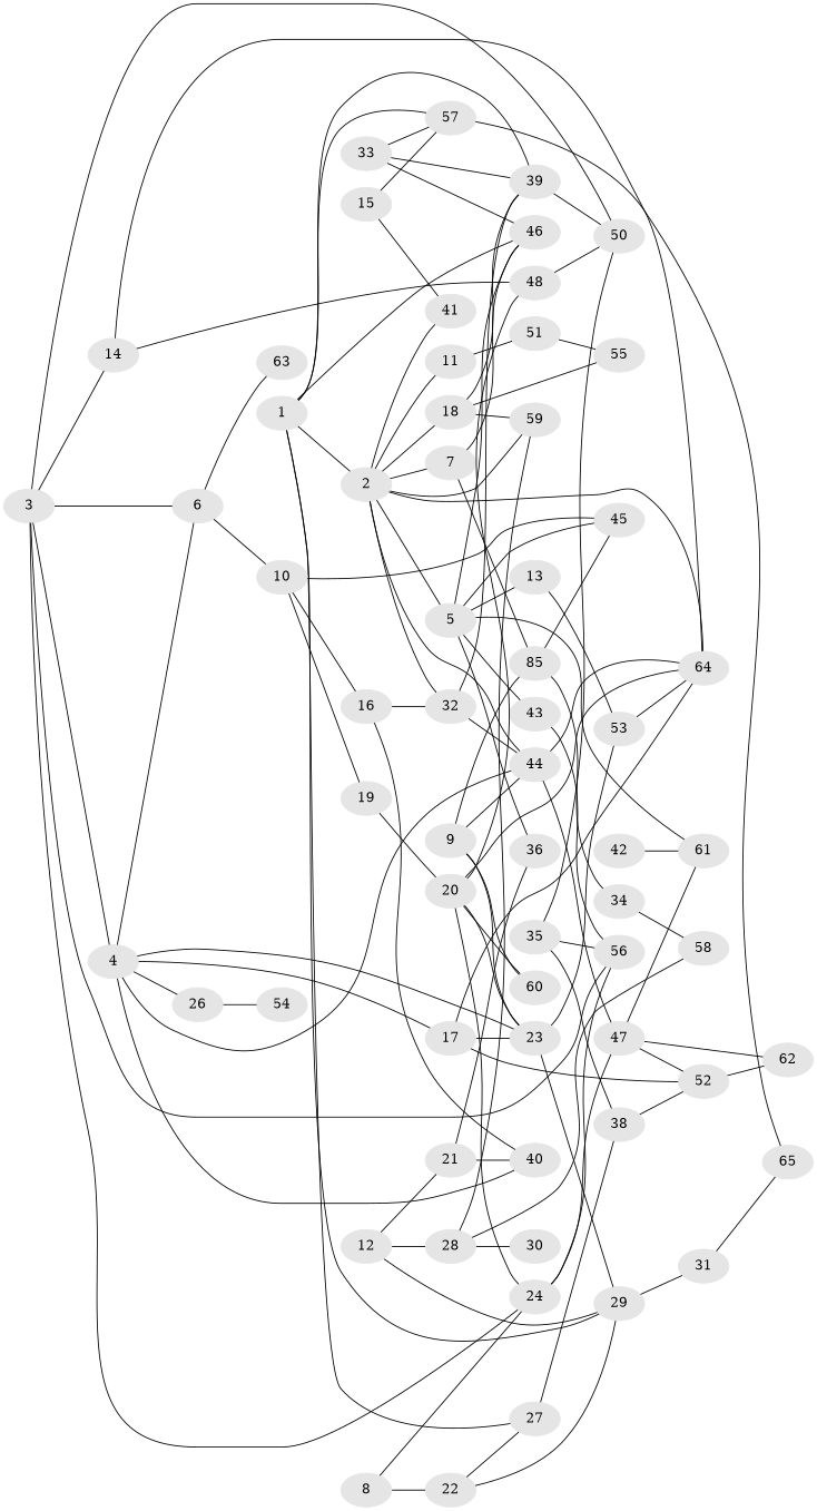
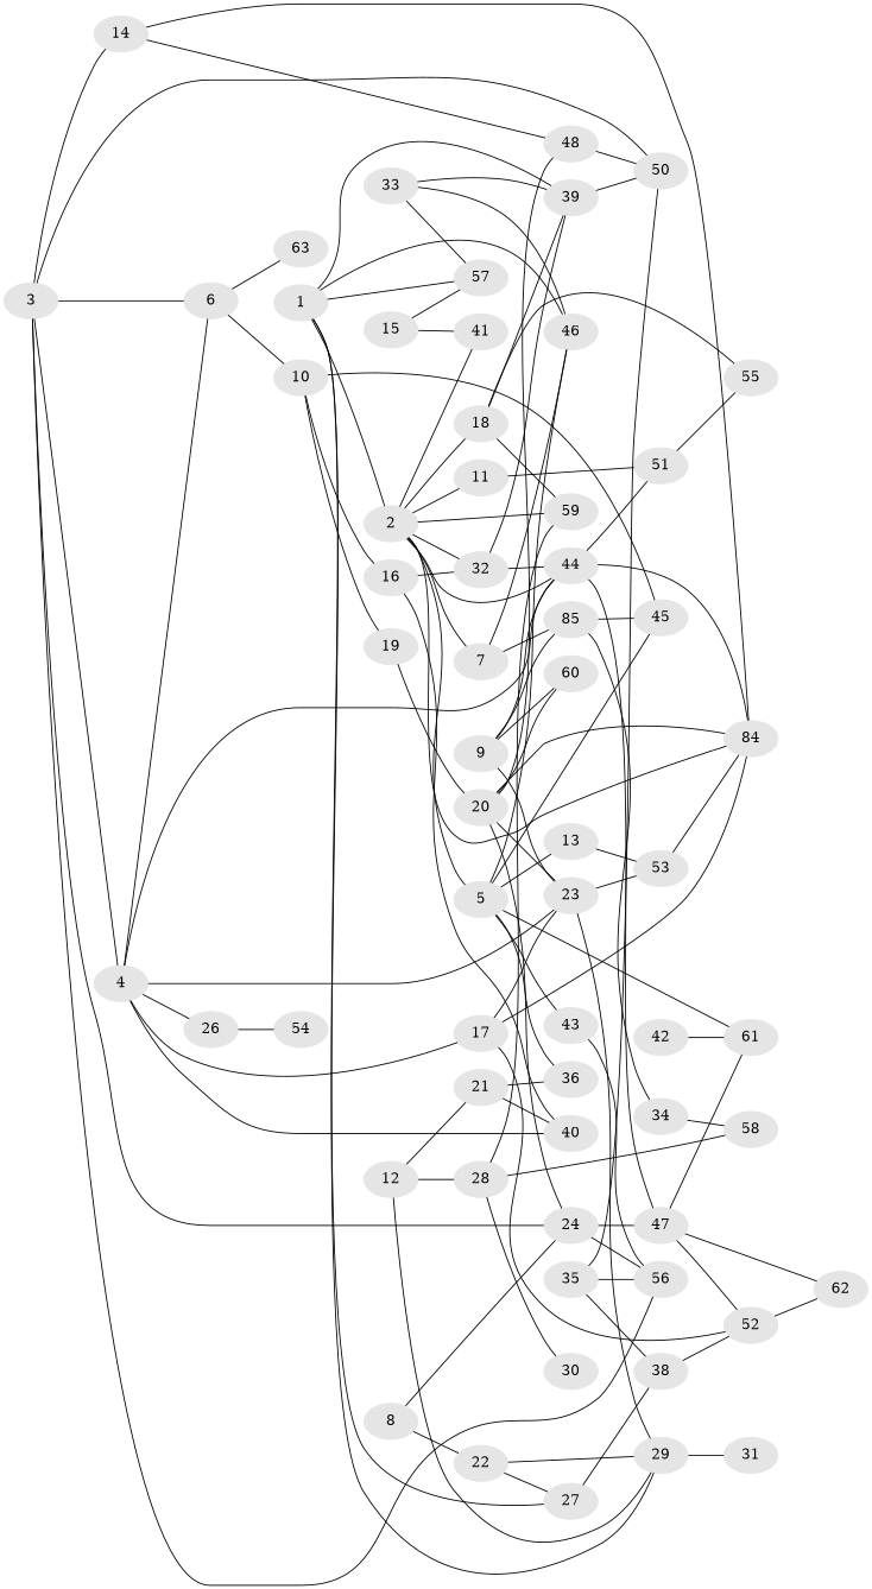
  graph {
    rankdir=LR
    node [color=gray90 style=filled]
    edge [weight=1.0]
    1
    2
    27
    29
    39
    46
    57
    5
    7
    11
    18
    32
    41
    44
    59
-   64
+   64 [label=84]
    38
    31
    50
-   65
    13
    36
    43
    45
    61
    n26 [label=85]
    51
    55
    47
    3
    4
    6
    14
    24
    56
    17
    23
    26
    40
    10
    63
    48
    52
    53
    54
    16
    19
    34
    8
    22
    9
    60
    20
    12
    21
    28
    30
    58
    15
    62
    33
    35
    42
    1 -- 2
    1 -- 27
    1 -- 29
    1 -- 39
    1 -- 46
    1 -- 57 [weight=2.0]
    2 -- 5
    2 -- 7
    2 -- 11
    2 -- 18
    2 -- 32
    2 -- 41
    2 -- 44
    2 -- 59
    2 -- 64
    27 -- 38
    29 -- 31
    39 -- 50
-   57 -- 65
    5 -- 46
    5 -- 13
    5 -- 36
    5 -- 43
    5 -- 45
    5 -- 61
    7 -- 46
    7 -- n26
    11 -- 51
    18 -- 39
    18 -- 59
    18 -- 55
    32 -- 39
    32 -- 44
    44 -- 64
+   44 -- 51
    44 -- 47
    38 -- 52
-   31 -- 65
    13 -- 53
    43 -- 56
    n26 -- 45
    n26 -- 34
    51 -- 55
    47 -- 61
    47 -- 52
    47 -- 62
    3 -- 50 [weight=2.0]
    3 -- 4
    3 -- 6 [weight=2.0]
    3 -- 14 [weight=2.0]
    3 -- 24
    3 -- 56
    4 -- 44
    4 -- 6
    4 -- 17
    4 -- 23
    4 -- 26
    4 -- 40
    6 -- 10
    6 -- 63
    14 -- 64
    14 -- 48
    24 -- 47
    24 -- 56
    17 -- 64
    17 -- 23
    17 -- 52 [weight=2.0]
    23 -- 29 [weight=2.0]
    23 -- 53 [weight=2.0]
    26 -- 54
    10 -- 45 [weight=2.0]
    10 -- 16
    10 -- 19
    48 -- 50
    52 -- 62
    53 -- 64
    16 -- 32
    16 -- 40
    19 -- 20
    34 -- 58
    8 -- 24
    8 -- 22
    22 -- 27
    22 -- 29
    9 -- 44
    9 -- n26
    9 -- 23
    9 -- 60
    20 -- 64
    20 -- 24
    20 -- 23
    20 -- 48
    20 -- 60
    12 -- 29
    12 -- 21
    12 -- 28
    21 -- 36
    21 -- 40
    28 -- 59
    28 -- 30
    28 -- 58
    15 -- 57
    15 -- 41
    33 -- 39
    33 -- 46
    33 -- 57
    35 -- 38
    35 -- 50 [weight=2.0]
    35 -- 56
    42 -- 61
  }
